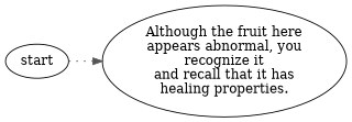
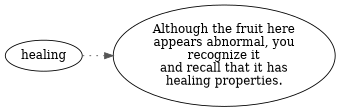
  digraph {
    rankdir=LR
    node [color="#000000" fillcolor="#FFFFFF" style=filled]
-   start
+   start [label=healing]
    n2 [label="Although the fruit here\nappears abnormal, you\nrecognize it\nand recall that it has\nhealing properties."]
    start -> n2 [color="#555555" style=dotted]
  }
